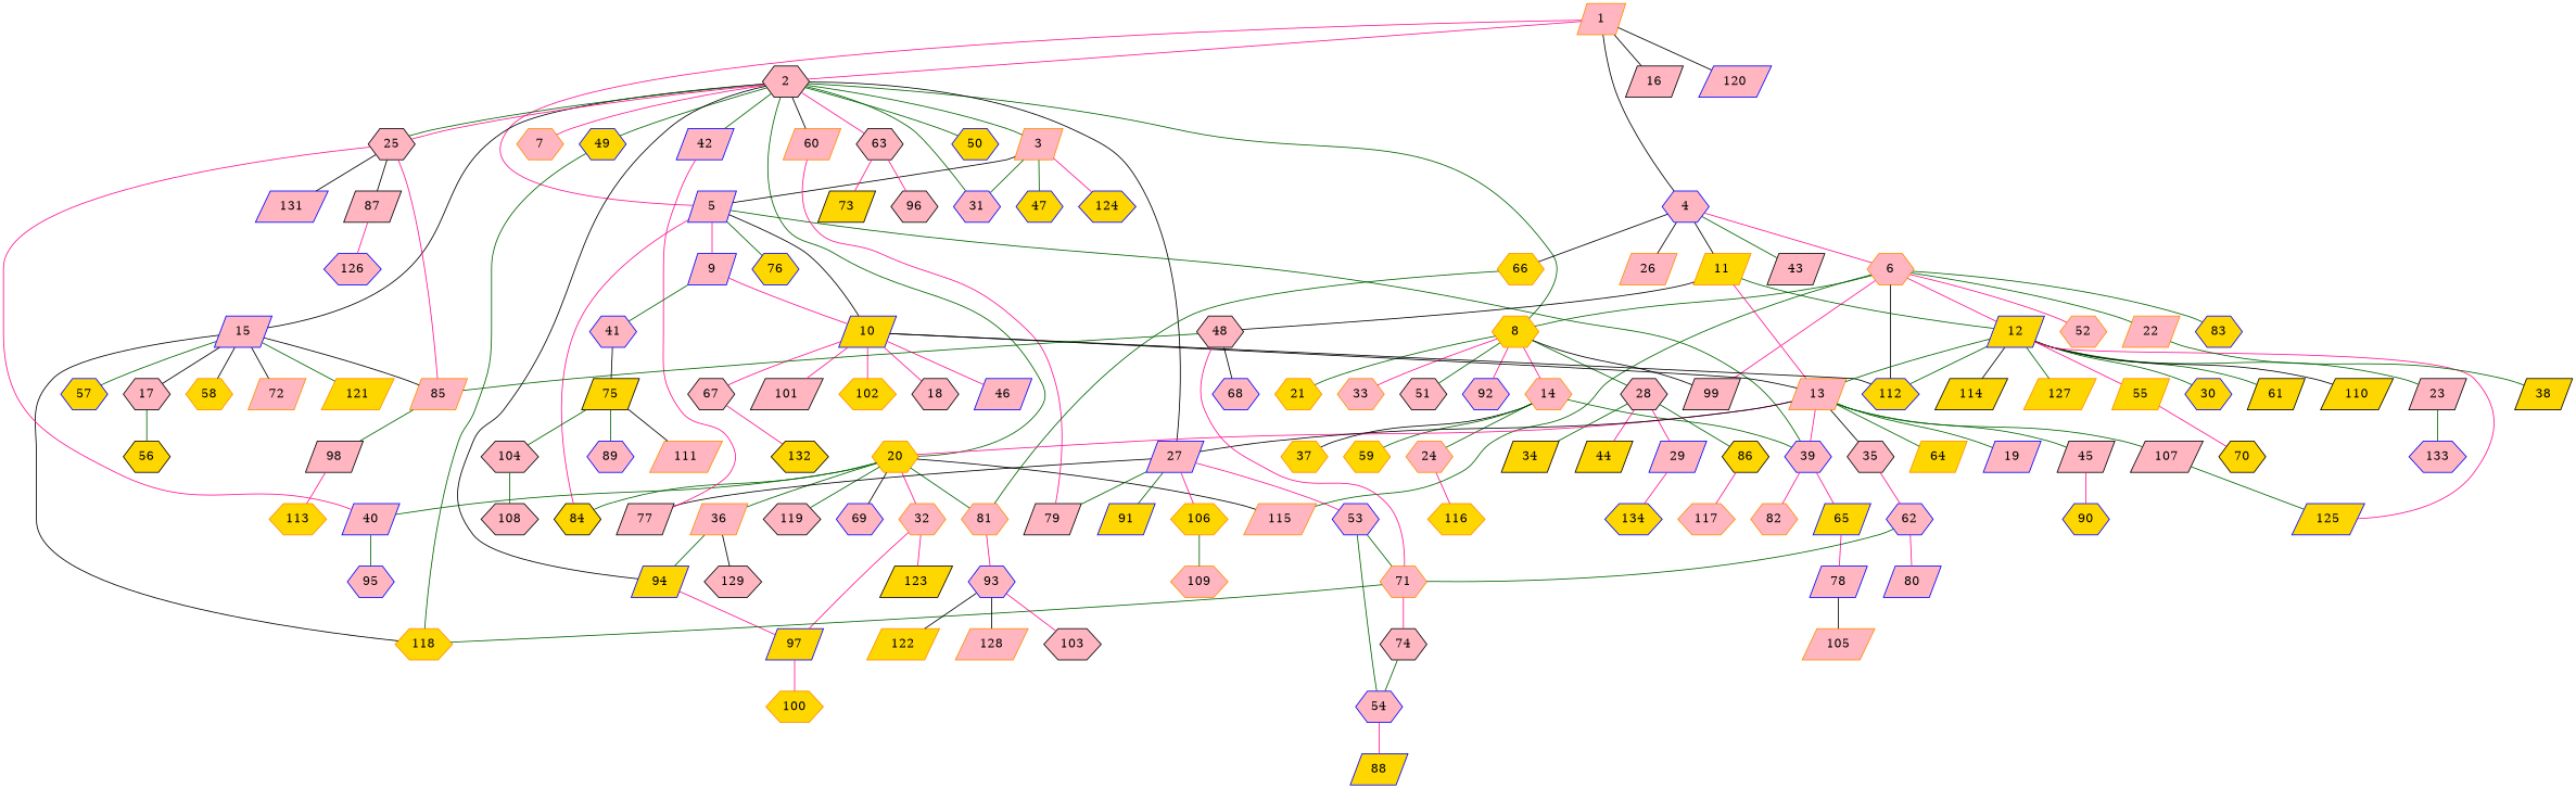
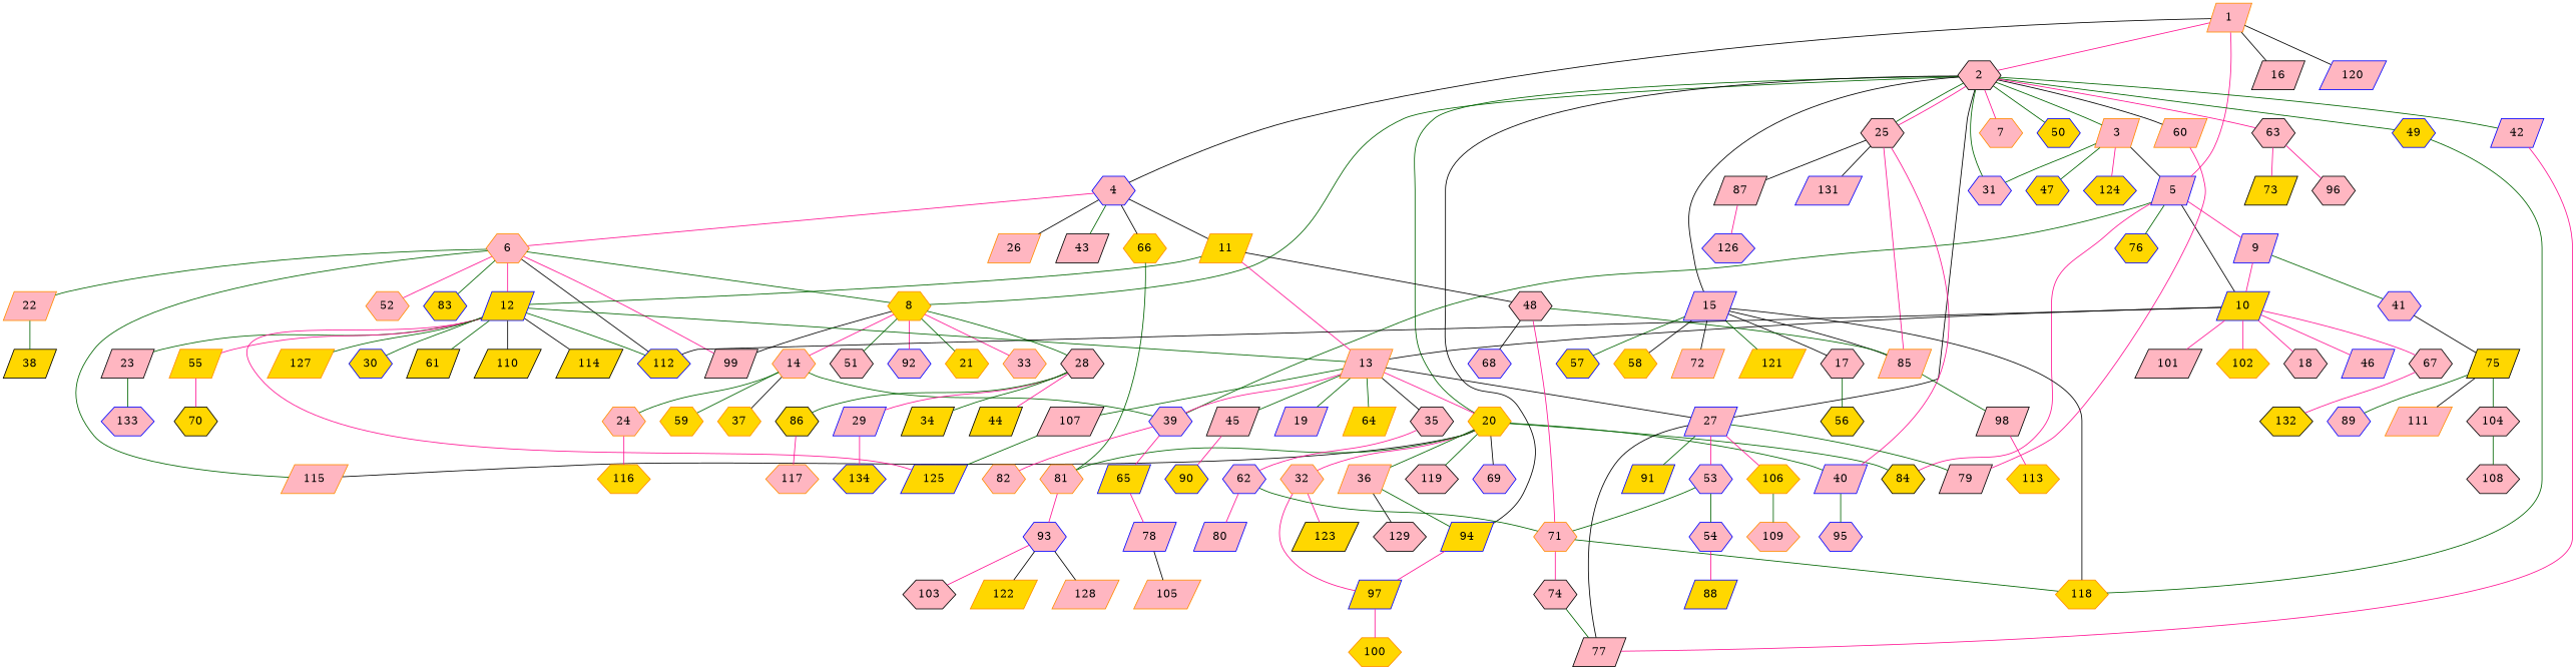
  graph {
    node [color=blue fillcolor=lightpink shape=hexagon style=filled]
    edge [color=darkgreen]
    1 [color=darkorange shape=parallelogram]
    2 [color=black]
    4
    5 [shape=parallelogram]
    16 [color=black shape=parallelogram]
    120 [shape=parallelogram]
    3 [color=darkorange shape=parallelogram]
    7 [color=darkorange]
    8 [color=darkorange fillcolor=gold]
    15 [shape=parallelogram]
    20 [color=darkorange fillcolor=gold]
    25 [color=black]
    27 [shape=parallelogram]
    31
    42 [shape=parallelogram]
    49 [fillcolor=gold]
    50 [fillcolor=gold]
    60 [color=darkorange shape=parallelogram]
    63 [color=black]
    94 [fillcolor=gold shape=parallelogram]
    6 [color=darkorange]
    11 [color=darkorange fillcolor=gold shape=parallelogram]
    26 [color=darkorange shape=parallelogram]
    43 [color=black shape=parallelogram]
    66 [color=darkorange fillcolor=gold]
    9 [shape=parallelogram]
    10 [fillcolor=gold shape=parallelogram]
    39
    76 [fillcolor=gold]
    84 [color=black fillcolor=gold]
    47 [fillcolor=gold]
    124 [fillcolor=gold]
    99 [color=black shape=parallelogram]
    14 [color=darkorange]
    21 [color=darkorange fillcolor=gold]
    28 [color=black]
    33 [color=darkorange]
    51 [color=black]
    92
    17 [color=black]
    57 [fillcolor=gold]
    58 [color=darkorange fillcolor=gold]
    72 [color=darkorange shape=parallelogram]
    85 [color=darkorange shape=parallelogram]
    121 [color=darkorange fillcolor=gold shape=parallelogram]
    118 [color=darkorange fillcolor=gold]
    115 [color=darkorange shape=parallelogram]
    32 [color=darkorange]
    36 [color=darkorange shape=parallelogram]
    40 [shape=parallelogram]
    69
    81 [color=darkorange]
    119 [color=black]
    87 [color=black shape=parallelogram]
    131 [shape=parallelogram]
    53
    77 [color=black shape=parallelogram]
    79 [color=black shape=parallelogram]
    91 [fillcolor=gold shape=parallelogram]
    106 [color=darkorange fillcolor=gold]
    73 [color=black fillcolor=gold shape=parallelogram]
    96 [color=black]
    97 [fillcolor=gold shape=parallelogram]
    12 [fillcolor=gold shape=parallelogram]
    22 [color=darkorange shape=parallelogram]
    52 [color=darkorange]
    83 [fillcolor=gold]
    112 [fillcolor=gold]
    13 [color=darkorange shape=parallelogram]
    48 [color=black]
    41
    18 [color=black]
    46 [shape=parallelogram]
    67 [color=black]
    101 [color=black shape=parallelogram]
    102 [color=darkorange fillcolor=gold]
    65 [fillcolor=gold shape=parallelogram]
    82 [color=darkorange]
    23 [color=black shape=parallelogram]
    30 [fillcolor=gold]
    55 [color=darkorange fillcolor=gold shape=parallelogram]
    61 [color=black fillcolor=gold shape=parallelogram]
    110 [color=black fillcolor=gold shape=parallelogram]
    114 [color=black fillcolor=gold shape=parallelogram]
    125 [fillcolor=gold shape=parallelogram]
    127 [color=darkorange fillcolor=gold shape=parallelogram]
    38 [color=black fillcolor=gold shape=parallelogram]
    24 [color=darkorange]
    37 [color=darkorange fillcolor=gold]
    59 [color=darkorange fillcolor=gold]
    29 [shape=parallelogram]
    34 [color=black fillcolor=gold shape=parallelogram]
    44 [color=black fillcolor=gold shape=parallelogram]
    86 [color=black fillcolor=gold]
    75 [color=black fillcolor=gold shape=parallelogram]
    19 [shape=parallelogram]
    35 [color=black]
    45 [color=black shape=parallelogram]
    64 [color=darkorange fillcolor=gold shape=parallelogram]
    107 [color=black shape=parallelogram]
    132 [color=black fillcolor=gold]
    68
    71 [color=darkorange]
    133
    70 [color=black fillcolor=gold]
    62
    90 [fillcolor=gold]
    116 [color=darkorange fillcolor=gold]
    56 [color=black fillcolor=gold]
    74 [color=black]
    98 [color=black shape=parallelogram]
    123 [color=black fillcolor=gold shape=parallelogram]
    129 [color=black]
    95
    93
    126
    54
    109 [color=darkorange]
    n119 [fillcolor=gold label=134]
    117 [color=darkorange]
    100 [color=darkorange fillcolor=gold]
    80 [shape=parallelogram]
    78 [shape=parallelogram]
    89
    104 [color=black]
    111 [color=darkorange shape=parallelogram]
    88 [fillcolor=gold shape=parallelogram]
    105 [color=darkorange shape=parallelogram]
    108 [color=black]
    103 [color=black]
    122 [color=darkorange fillcolor=gold shape=parallelogram]
    128 [color=darkorange shape=parallelogram]
    113 [color=darkorange fillcolor=gold]
    1 -- 2 [color=deeppink]
    1 -- 4 [color=black]
    1 -- 5 [color=deeppink]
    1 -- 16 [color=black]
    1 -- 120 [color=black]
    2 -- 3
    2 -- 7 [color=deeppink]
    2 -- 8
    2 -- 15 [color=black]
    2 -- 20
    2 -- 25
    2 -- 25 [color=deeppink]
    2 -- 27 [color=black]
    2 -- 31
    2 -- 42
    2 -- 49
    2 -- 50
    2 -- 60 [color=black]
    2 -- 63 [color=deeppink]
    2 -- 94 [color=black]
    4 -- 6 [color=deeppink]
    4 -- 11 [color=black]
    4 -- 26 [color=black]
    4 -- 43
    4 -- 66 [color=black]
    5 -- 9 [color=deeppink]
    5 -- 10 [color=black]
    5 -- 39
    5 -- 76
    5 -- 84 [color=deeppink]
    3 -- 5 [color=black]
    3 -- 31
    3 -- 47
    3 -- 124 [color=deeppink]
    8 -- 99 [color=black]
    8 -- 14 [color=deeppink]
    8 -- 21
    8 -- 28
    8 -- 33 [color=deeppink]
    8 -- 51
    8 -- 92 [color=deeppink]
    15 -- 17 [color=black]
    15 -- 57
    15 -- 58 [color=black]
    15 -- 72 [color=black]
    15 -- 85 [color=black]
    15 -- 121
    15 -- 118 [color=black]
    20 -- 84
    20 -- 115 [color=black]
    20 -- 32 [color=deeppink]
    20 -- 36
    20 -- 40
    20 -- 69 [color=black]
    20 -- 81
    20 -- 119
    25 -- 85 [color=deeppink]
    25 -- 40 [color=deeppink]
    25 -- 87 [color=black]
    25 -- 131 [color=black]
    27 -- 53 [color=deeppink]
    27 -- 77 [color=black]
    27 -- 79
    27 -- 91
    27 -- 106 [color=deeppink]
    42 -- 77 [color=deeppink]
    49 -- 118
    60 -- 79 [color=deeppink]
    63 -- 73 [color=deeppink]
    63 -- 96 [color=deeppink]
    94 -- 97 [color=deeppink]
    6 -- 8
    6 -- 99 [color=deeppink]
    6 -- 115
    6 -- 12 [color=deeppink]
    6 -- 22
    6 -- 52 [color=deeppink]
    6 -- 83
    6 -- 112 [color=black]
    11 -- 12
    11 -- 13 [color=deeppink]
    11 -- 48 [color=black]
    66 -- 81
    9 -- 10 [color=deeppink]
    9 -- 41
    10 -- 112 [color=black]
    10 -- 13 [color=black]
    10 -- 18 [color=deeppink]
    10 -- 46 [color=deeppink]
    10 -- 67 [color=deeppink]
    10 -- 101 [color=deeppink]
    10 -- 102 [color=deeppink]
    39 -- 65 [color=deeppink]
    39 -- 82 [color=deeppink]
    14 -- 39
    14 -- 24
    14 -- 37 [color=black]
    14 -- 59
    28 -- 29 [color=deeppink]
    28 -- 34
    28 -- 44 [color=deeppink]
    28 -- 86
    17 -- 56
    85 -- 98
    32 -- 97 [color=deeppink]
    32 -- 123 [color=deeppink]
    36 -- 94
    36 -- 129 [color=black]
    40 -- 95
    81 -- 93 [color=deeppink]
    87 -- 126 [color=deeppink]
    53 -- 71
    53 -- 54
    106 -- 109
    97 -- 100 [color=deeppink]
    12 -- 112
    12 -- 13
    12 -- 23
    12 -- 30
    12 -- 55 [color=deeppink]
    12 -- 61
    12 -- 110 [color=black]
    12 -- 114 [color=black]
    12 -- 125 [color=deeppink]
    12 -- 127
    22 -- 38
    13 -- 20 [color=deeppink]
    13 -- 27 [color=black]
    13 -- 39 [color=deeppink]
    13 -- 19
    13 -- 35 [color=black]
    13 -- 45
    13 -- 64
    13 -- 107
    48 -- 85
    48 -- 68 [color=black]
    48 -- 71 [color=deeppink]
    41 -- 75 [color=black]
    67 -- 132 [color=deeppink]
    65 -- 78 [color=deeppink]
    23 -- 133
    55 -- 70 [color=deeppink]
    24 -- 116 [color=deeppink]
    29 -- n119 [color=deeppink]
    86 -- 117 [color=deeppink]
    75 -- 89
    75 -- 104
    75 -- 111 [color=black]
    35 -- 62 [color=deeppink]
    45 -- 90 [color=deeppink]
    107 -- 125
    71 -- 118
    71 -- 74 [color=deeppink]
    62 -- 71
    62 -- 80 [color=deeppink]
-   74 -- 54
+   74 -- 77
    98 -- 113 [color=deeppink]
    93 -- 103 [color=deeppink]
    93 -- 122 [color=black]
    93 -- 128 [color=black]
    54 -- 88 [color=deeppink]
    78 -- 105 [color=black]
    104 -- 108
  }
